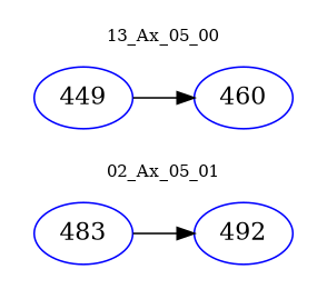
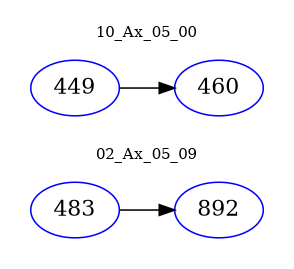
  digraph {
    rankdir=LR
    node [color=blue]
    edge [color=black]
    n1 [label=483]
-   n2 [label=492]
+   n2 [label=892]
    n3 [label=449]
    n4 [label=460]
    subgraph cluster_1 {
      color=white
      fontsize=10
-     label="02_Ax_05_01"
+     label="02_Ax_05_09"
      n1
      n2
    }
    subgraph cluster_2 {
      color=white
      fontsize=10
-     label="13_Ax_05_00"
+     label="10_Ax_05_00"
      n3
      n4
    }
    n1 -> n2
    n3 -> n4
  }
